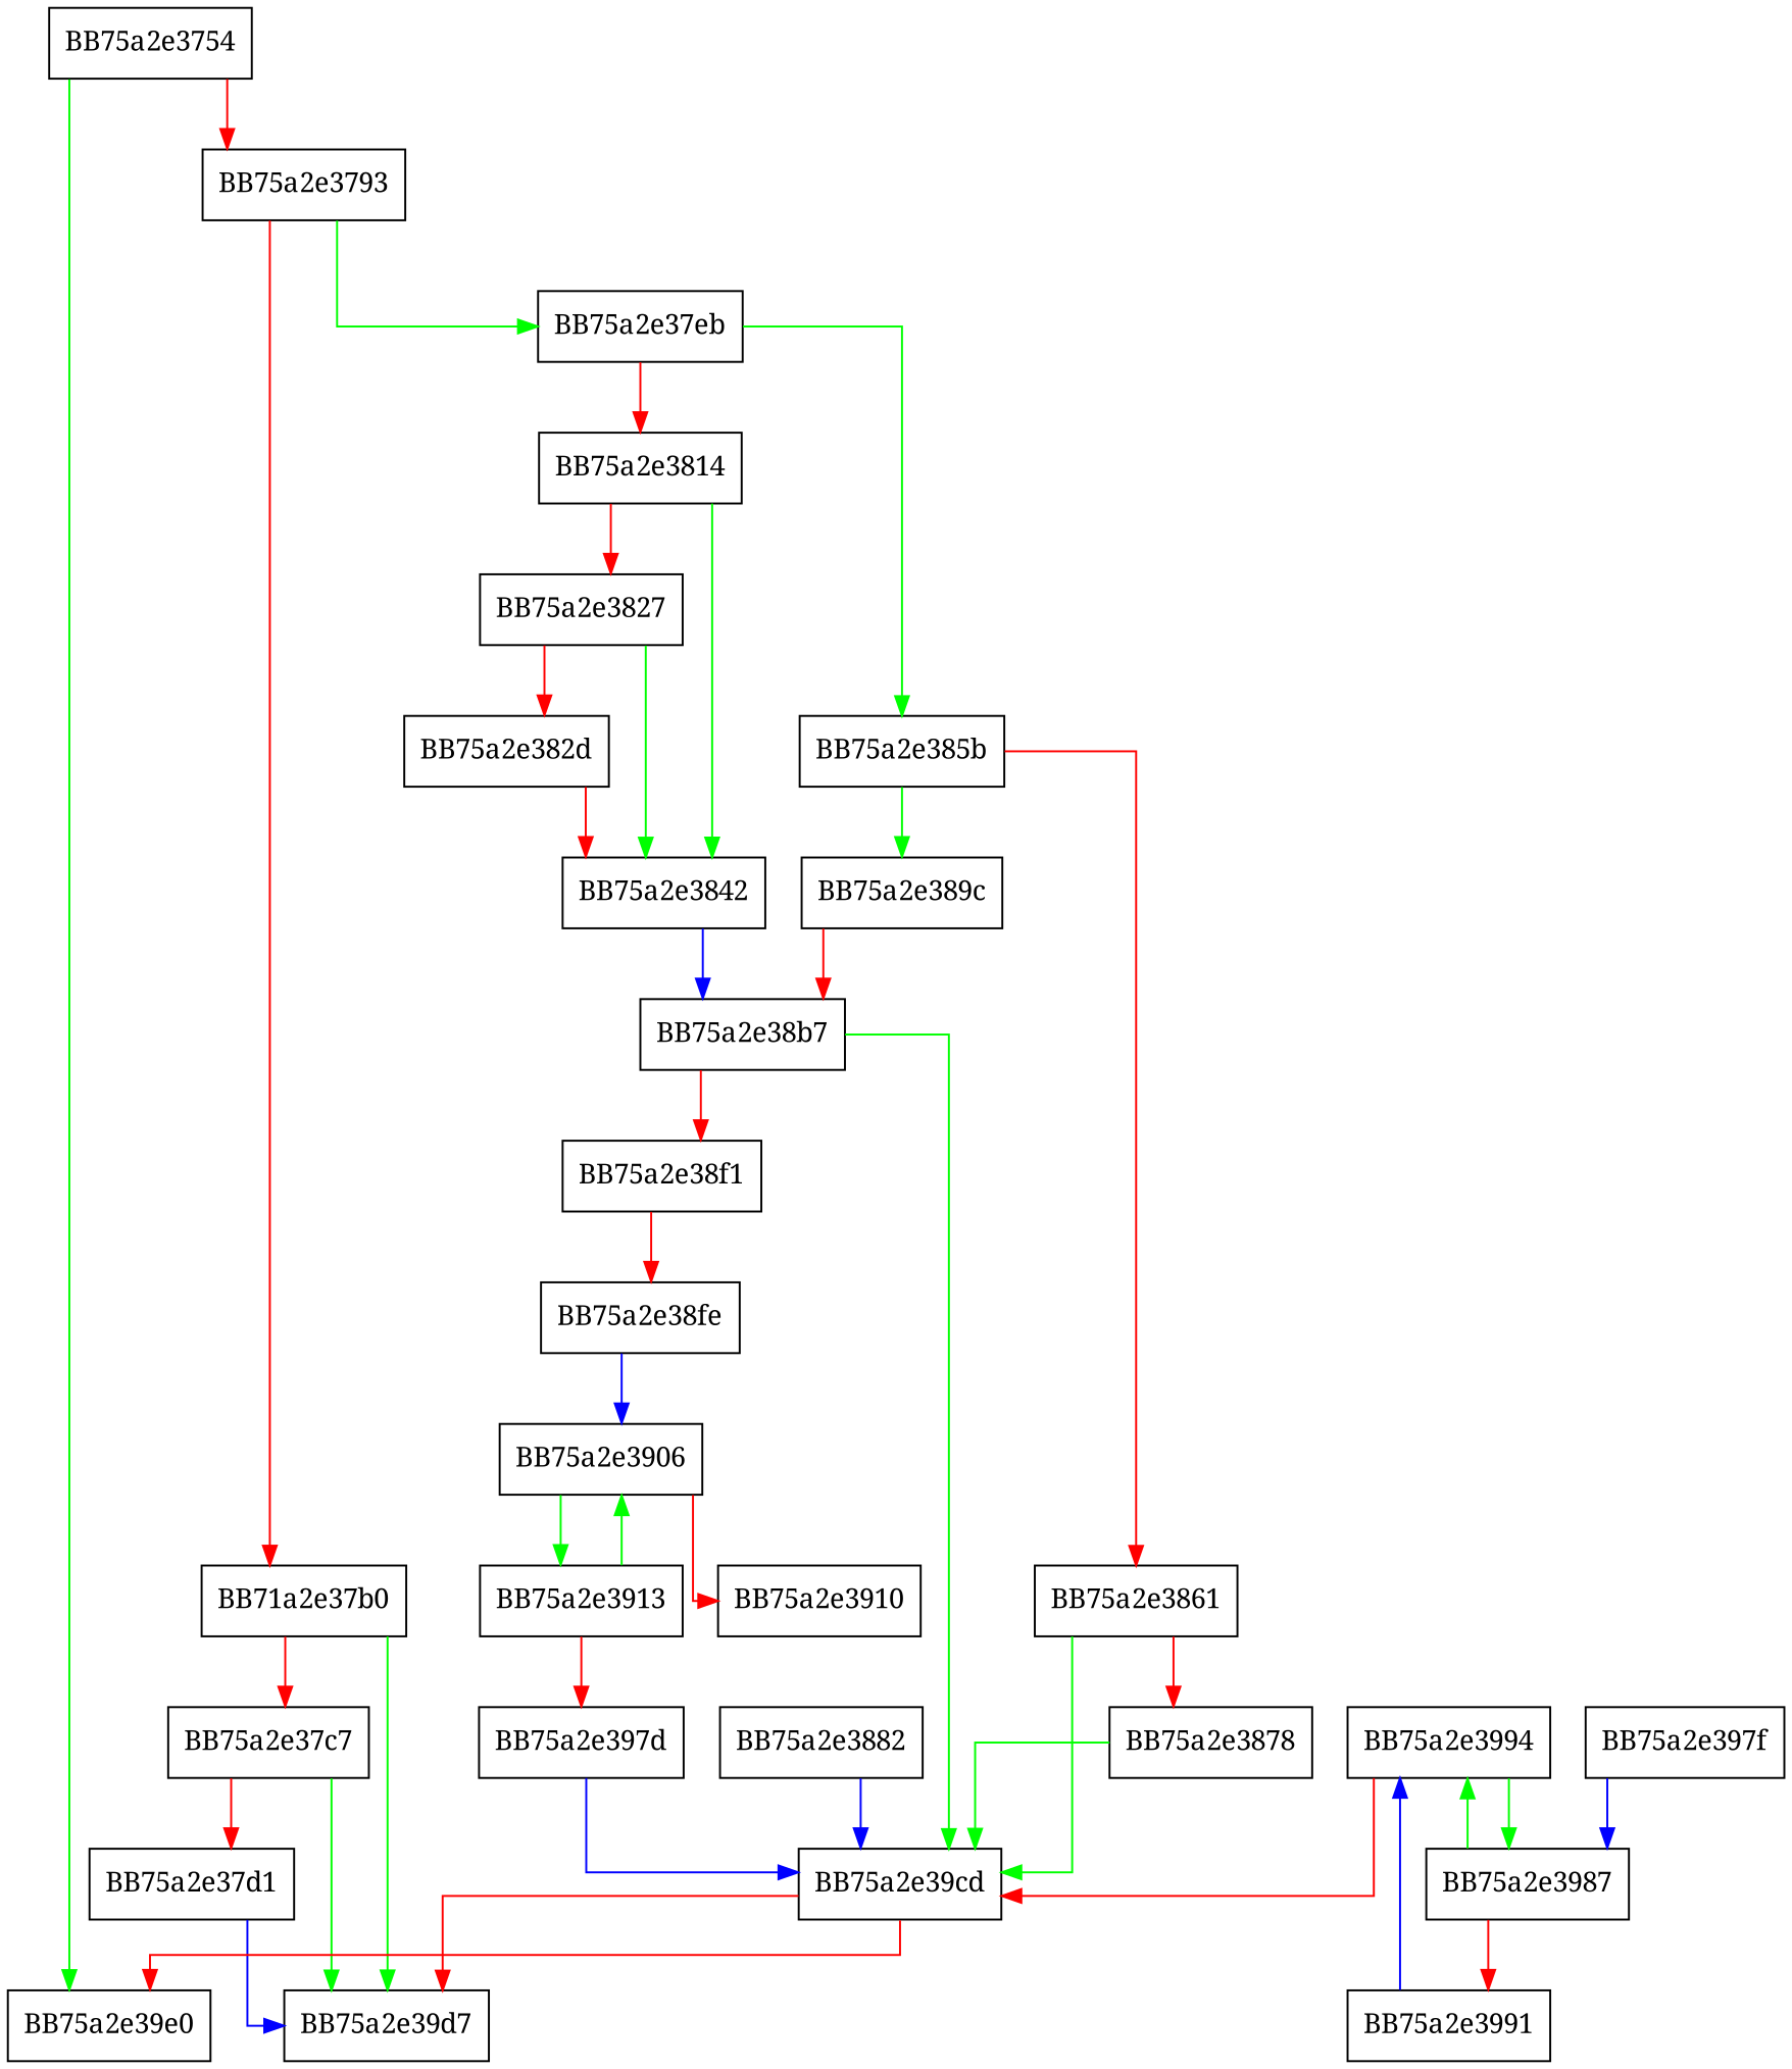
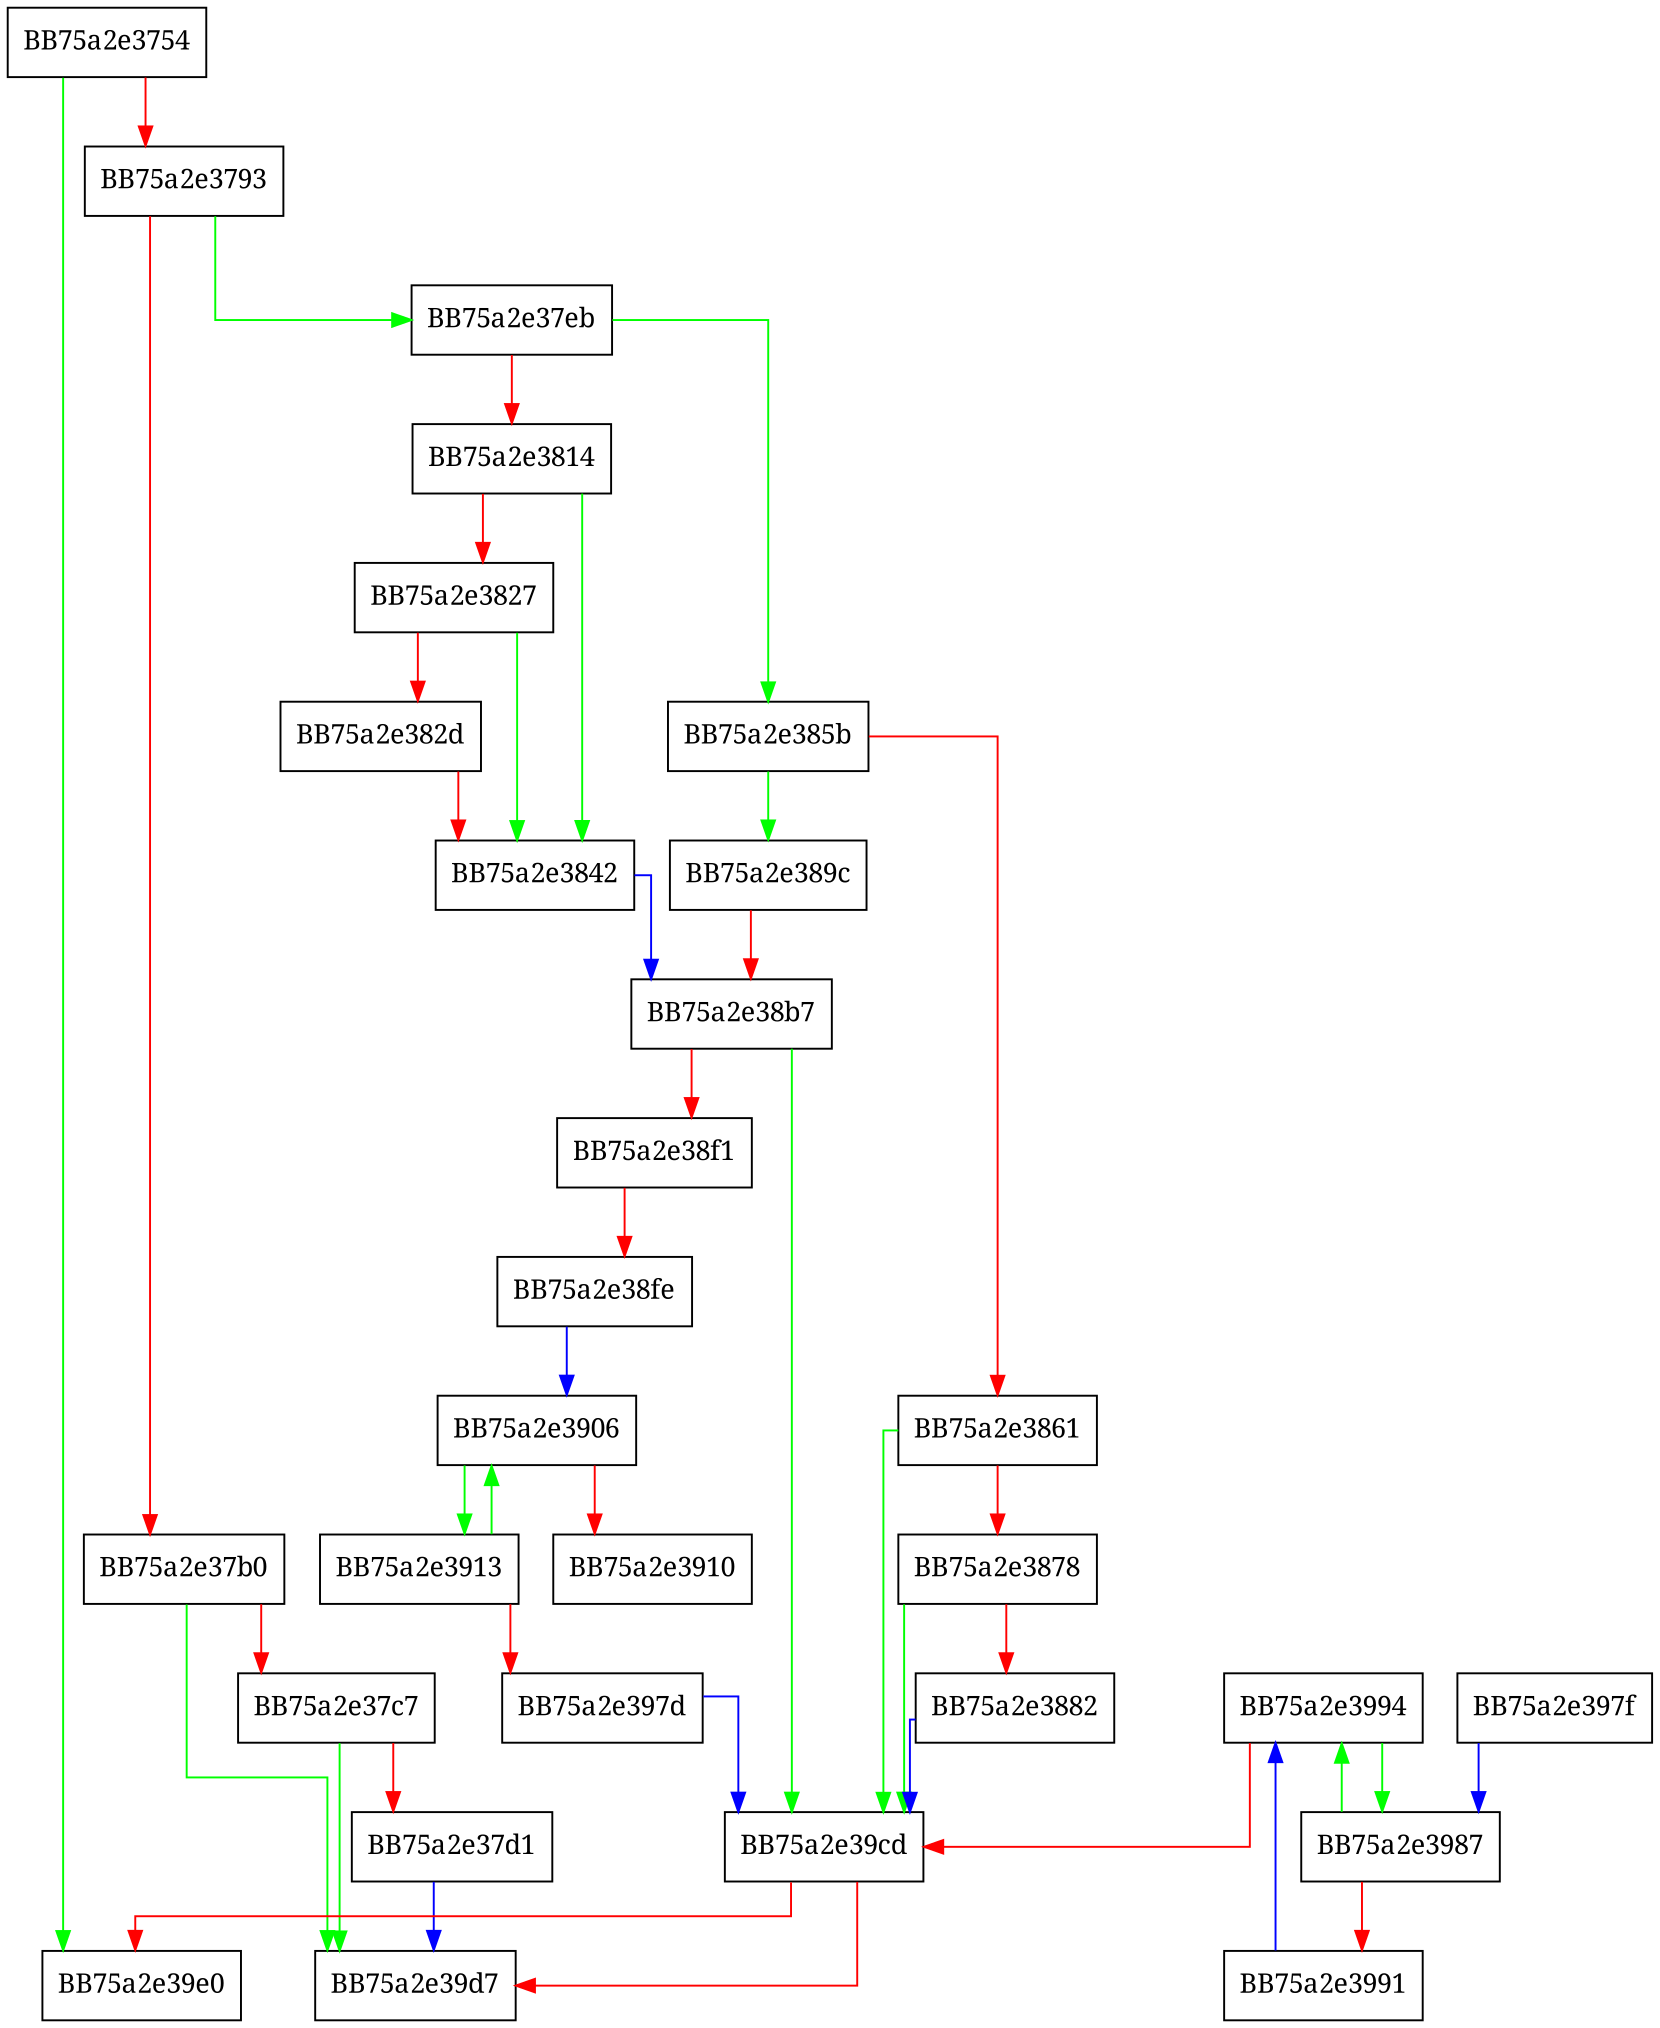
  digraph {
    fontname="Noto Serif"
    splines=ortho
    node [fontname="Noto Serif" shape=box]
    edge [color=red fontname="Noto Serif"]
    BB75a2e3754
    BB75a2e39e0
    BB75a2e3793
    BB75a2e37eb
-   BB75a2e37b0 [label=BB71a2e37b0]
+   BB75a2e37b0
    BB75a2e385b
    BB75a2e3814
    BB75a2e39d7
    BB75a2e37c7
    BB75a2e389c
    BB75a2e3861
    BB75a2e3842
    BB75a2e3827
    BB75a2e37d1
    BB75a2e38b7
    BB75a2e39cd
    BB75a2e3878
    BB75a2e382d
    BB75a2e38f1
    BB75a2e38fe
    BB75a2e3882
    BB75a2e397f
    BB75a2e3987
    BB75a2e3906
    BB75a2e3994
    BB75a2e3991
    BB75a2e3913
    BB75a2e3910
    BB75a2e397d
    BB75a2e3754 -> BB75a2e39e0 [color=green]
    BB75a2e3754 -> BB75a2e3793
    BB75a2e3793 -> BB75a2e37eb [color=green]
    BB75a2e3793 -> BB75a2e37b0
    BB75a2e37eb -> BB75a2e385b [color=green]
    BB75a2e37eb -> BB75a2e3814
    BB75a2e37b0 -> BB75a2e39d7 [color=green]
    BB75a2e37b0 -> BB75a2e37c7
    BB75a2e385b -> BB75a2e389c [color=green]
    BB75a2e385b -> BB75a2e3861
    BB75a2e3814 -> BB75a2e3842 [color=green]
    BB75a2e3814 -> BB75a2e3827
    BB75a2e37c7 -> BB75a2e39d7 [color=green]
    BB75a2e37c7 -> BB75a2e37d1
    BB75a2e389c -> BB75a2e38b7
    BB75a2e3861 -> BB75a2e39cd [color=green]
    BB75a2e3861 -> BB75a2e3878
    BB75a2e3842 -> BB75a2e38b7 [color=blue]
    BB75a2e3827 -> BB75a2e3842 [color=green]
    BB75a2e3827 -> BB75a2e382d
    BB75a2e37d1 -> BB75a2e39d7 [color=blue]
    BB75a2e38b7 -> BB75a2e39cd [color=green]
    BB75a2e38b7 -> BB75a2e38f1
    BB75a2e39cd -> BB75a2e39e0
    BB75a2e39cd -> BB75a2e39d7
    BB75a2e3878 -> BB75a2e39cd [color=green]
+   BB75a2e3878 -> BB75a2e3882
    BB75a2e382d -> BB75a2e3842
    BB75a2e38f1 -> BB75a2e38fe
    BB75a2e38fe -> BB75a2e3906 [color=blue]
    BB75a2e3882 -> BB75a2e39cd [color=blue]
    BB75a2e397f -> BB75a2e3987 [color=blue]
    BB75a2e3987 -> BB75a2e3994 [color=green]
    BB75a2e3987 -> BB75a2e3991
    BB75a2e3906 -> BB75a2e3913 [color=green]
    BB75a2e3906 -> BB75a2e3910
    BB75a2e3994 -> BB75a2e39cd
    BB75a2e3994 -> BB75a2e3987 [color=green]
    BB75a2e3991 -> BB75a2e3994 [color=blue]
    BB75a2e3913 -> BB75a2e3906 [color=green]
    BB75a2e3913 -> BB75a2e397d
    BB75a2e397d -> BB75a2e39cd [color=blue]
  }
